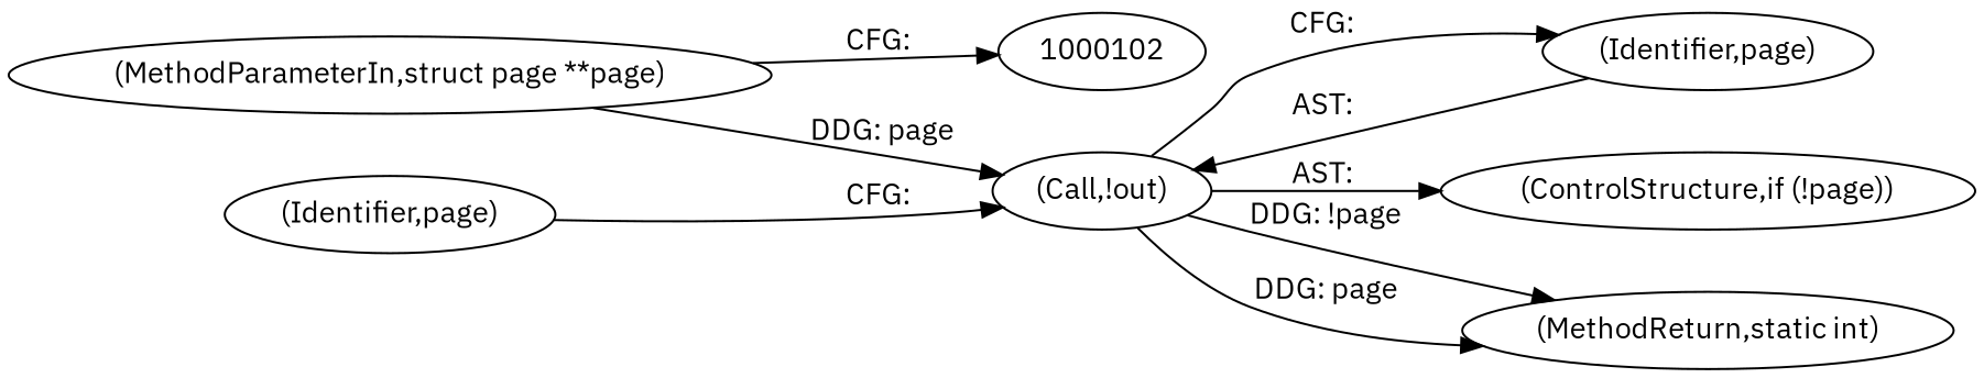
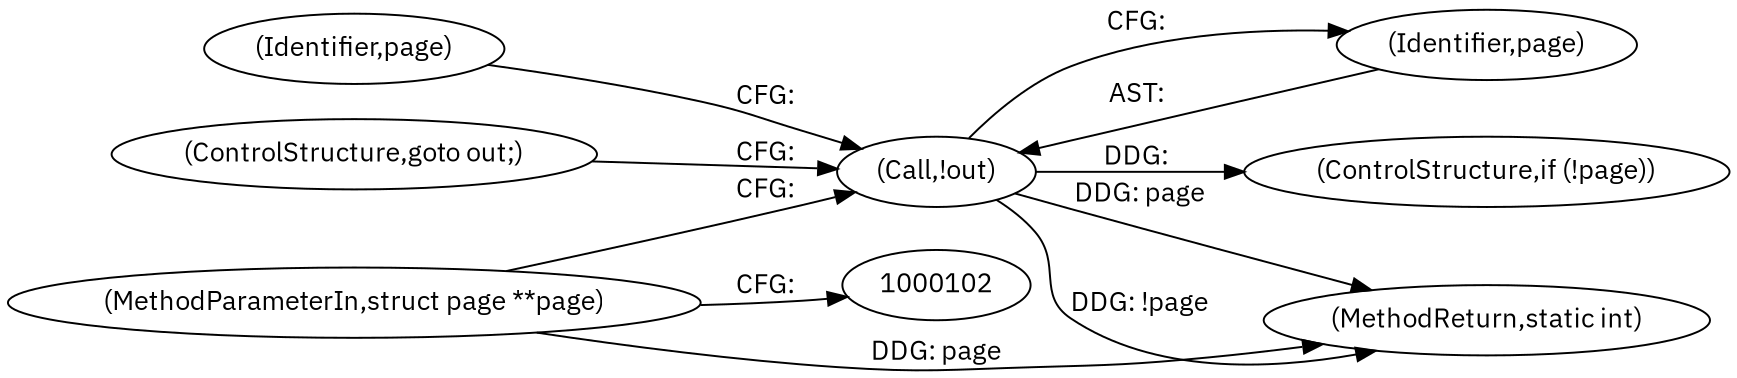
  digraph {
    fontname="IBM Plex Sans"
    rankdir=LR
    node [fontname="IBM Plex Sans"]
    edge [fontname="IBM Plex Sans"]
    n1 [label="(Call,!out)"]
    n2 [label="(Identifier,page)"]
    n3 [label="(ControlStructure,if (!page))"]
    n4 [label="(MethodReturn,static int)"]
    n5 [label="(MethodParameterIn,struct page **page)"]
    1000102
    n7 [label="(Identifier,page)"]
+   n8 [label="(ControlStructure,goto out;)"]
    n1 -> n2 [label="CFG: "]
-   n1 -> n3 [label="AST: "]
+   n1 -> n3 [label="DDG: "]
    n1 -> n4 [label="DDG: !page"]
    n1 -> n4 [label="DDG: page"]
    n2 -> n1 [label="AST: "]
-   n5 -> n1 [label="DDG: page"]
+   n5 -> n1 [label="CFG: "]
+   n5 -> n4 [label="DDG: page"]
    n5 -> 1000102 [label="CFG: "]
    n7 -> n1 [label="CFG: "]
+   n8 -> n1 [label="CFG: "]
  }
